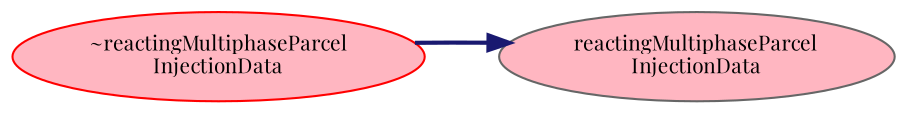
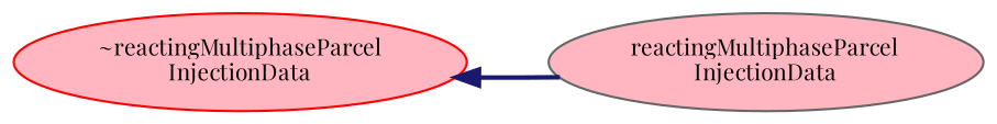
  digraph {
    rankdir=LR
    fontname="Playfair Display"
    node [fillcolor=lightpink fontname="Playfair Display" fontsize=10 shape=ellipse style=filled]
    n1 [color=red fontcolor=black height=0.2 label="~reactingMultiphaseParcel\lInjectionData" width=0.4]
    n2 [color=gray40 height=0.2 label="reactingMultiphaseParcel\lInjectionData" width=0.4]
-   n2 -> n1 [color=midnightblue dir=back fontname="Playfair Display" fontsize=10 labelfontname=Helvetica labelfontsize=10 style=bold]
+   n1 -> n2 [color=midnightblue dir=back fontname="Playfair Display" fontsize=10 labelfontname=Helvetica labelfontsize=10 style=bold]
  }
